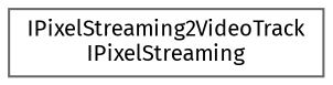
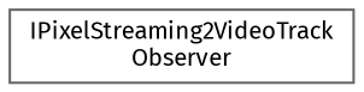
  digraph {
    rankdir=TB
    fontname="Fira Sans"
-   n1 [color=grey40 fillcolor=white fontname="Fira Sans" fontsize=10 height=0.2 label="IPixelStreaming2VideoTrack\lIPixelStreaming" shape=box style=filled width=0.4]
+   n1 [color=grey40 fillcolor=white fontname="Fira Sans" fontsize=10 height=0.2 label="IPixelStreaming2VideoTrack\lObserver" shape=box style=filled width=0.4]
  }
